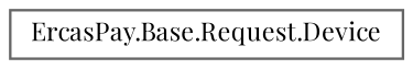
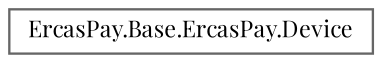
  digraph {
    rankdir=TB
    fontname="Playfair Display"
-   n1 [color=grey40 fillcolor=white fontname="Playfair Display" fontsize=10 height=0.2 label="ErcasPay.Base.Request.Device" shape=box style=filled width=0.4]
+   n1 [color=grey40 fillcolor=white fontname="Playfair Display" fontsize=10 height=0.2 label="ErcasPay.Base.ErcasPay.Device" shape=box style=filled width=0.4]
  }
